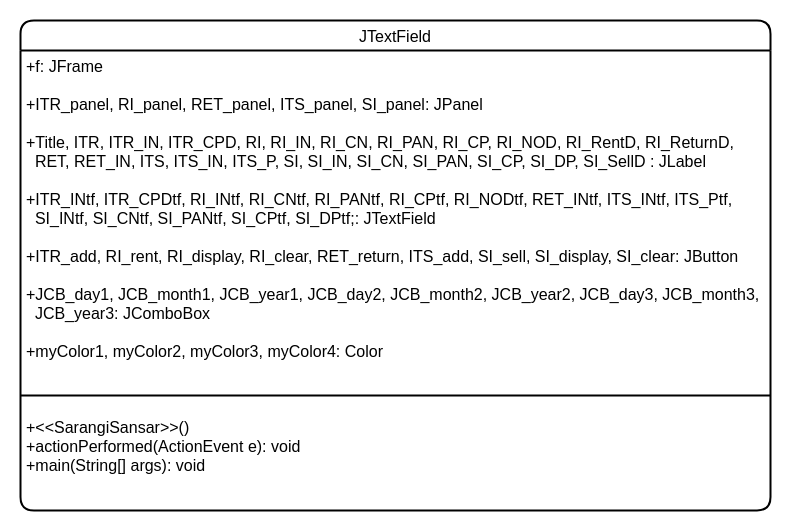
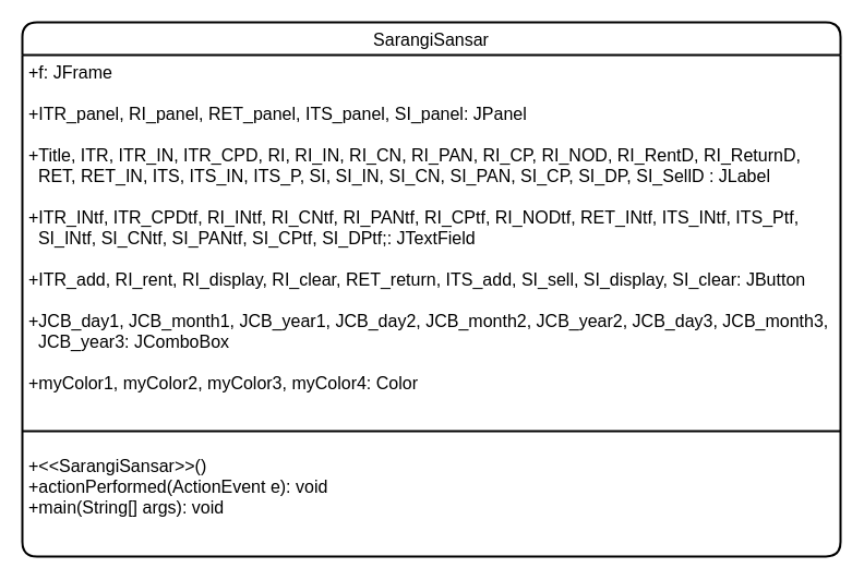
  <mxCell id="0" />
  <mxCell id="1" parent="0" />
- <mxCell id="2" value="JTextField" style="swimlane;childLayout=stackLayout;horizontal=1;startSize=30;horizontalStack=0;rounded=1;fontSize=16;fontStyle=0;strokeWidth=2;resizeParent=0;resizeLast=1;shadow=0;dashed=0;align=center;" parent="1" vertex="1"><mxGeometry x="20" y="20" width="750" height="490" as="geometry"><mxRectangle x="180" y="200" width="160" height="30" as="alternateBounds" /></mxGeometry></mxCell>
+ <mxCell id="2" value="SarangiSansar" style="swimlane;childLayout=stackLayout;horizontal=1;startSize=30;horizontalStack=0;rounded=1;fontSize=16;fontStyle=0;strokeWidth=2;resizeParent=0;resizeLast=1;shadow=0;dashed=0;align=center;" parent="1" vertex="1"><mxGeometry x="20" y="20" width="750" height="490" as="geometry"><mxRectangle x="180" y="200" width="160" height="30" as="alternateBounds" /></mxGeometry></mxCell>
  <mxCell id="3" value="+f: JFrame&#10;&#10;+ITR_panel, RI_panel, RET_panel, ITS_panel, SI_panel: JPanel&#10;&#10;+Title, ITR, ITR_IN, ITR_CPD, RI, RI_IN, RI_CN, RI_PAN, RI_CP, RI_NOD, RI_RentD, RI_ReturnD, &#10;  RET, RET_IN, ITS, ITS_IN, ITS_P, SI, SI_IN, SI_CN, SI_PAN, SI_CP, SI_DP, SI_SellD : JLabel&#10; &#10;+ITR_INtf, ITR_CPDtf, RI_INtf, RI_CNtf, RI_PANtf, RI_CPtf, RI_NODtf, RET_INtf, ITS_INtf, ITS_Ptf, &#10;  SI_INtf, SI_CNtf, SI_PANtf, SI_CPtf, SI_DPtf;: JTextField&#10;&#10;+ITR_add, RI_rent, RI_display, RI_clear, RET_return, ITS_add, SI_sell, SI_display, SI_clear: JButton&#10;&#10;+JCB_day1, JCB_month1, JCB_year1, JCB_day2, JCB_month2, JCB_year2, JCB_day3, JCB_month3, &#10;  JCB_year3: JComboBox&#10;&#10;+myColor1, myColor2, myColor3, myColor4: Color&#10;&#10;&#10;&#10;+&lt;&lt;SarangiSansar&gt;&gt;()&#10;+actionPerformed(ActionEvent e): void&#10;+main(String[] args): void&#10;&#10; &#10;&#10;" style="align=left;strokeColor=none;fillColor=none;spacingLeft=4;fontSize=16;verticalAlign=top;resizable=0;rotatable=0;part=1;" parent="2" vertex="1"><mxGeometry y="30" width="750" height="460" as="geometry" /></mxCell>
  <mxCell id="4" value="" style="endArrow=none;html=1;rounded=0;entryX=0;entryY=0.75;entryDx=0;entryDy=0;strokeWidth=2;exitX=1;exitY=0.75;exitDx=0;exitDy=0;" parent="2" source="3" target="3" edge="1"><mxGeometry width="50" height="50" relative="1" as="geometry"><mxPoint x="1629.02" y="250" as="sourcePoint" /><mxPoint x="800" y="311.78" as="targetPoint" /></mxGeometry></mxCell>
